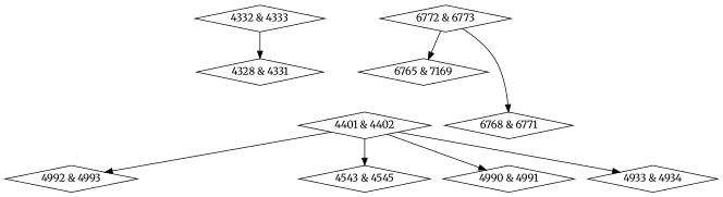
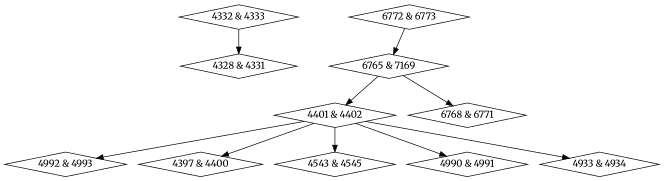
  digraph {
    fontname=Merriweather
    node [fontname=Merriweather shape=diamond]
    edge [fontname=Merriweather]
    n1 [label="4328 & 4331"]
    n2 [label="4992 & 4993"]
    n3 [label="4332 & 4333"]
+   n4 [label="4397 & 4400"]
    n5 [label="4543 & 4545"]
    n6 [label="4990 & 4991"]
    n7 [label="4401 & 4402"]
    n8 [label="4933 & 4934"]
    n9 [label="6765 & 7169"]
    n10 [label="6768 & 6771"]
    n11 [label="6772 & 6773"]
    n3 -> n1
    n7 -> n2
+   n7 -> n4
    n7 -> n5
    n7 -> n6
    n7 -> n8
+   n9 -> n7
    n11 -> n9
-   n11 -> n10
+   n9 -> n10
  }
